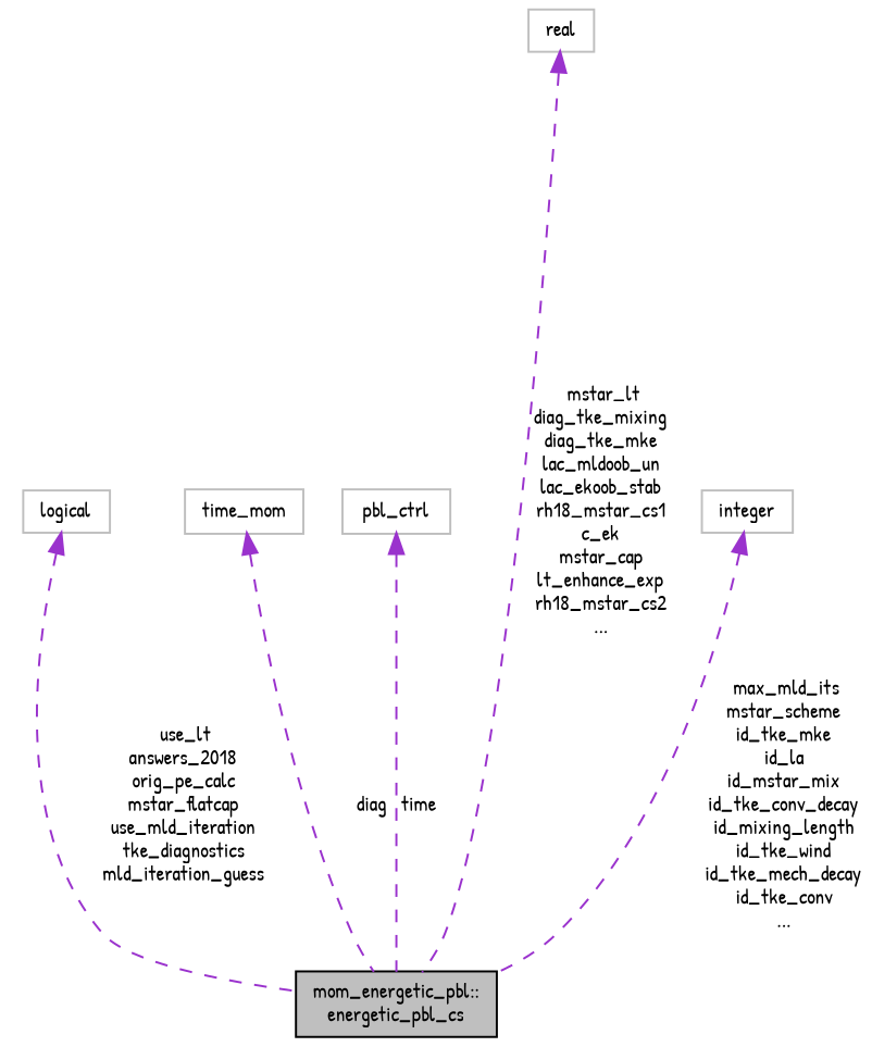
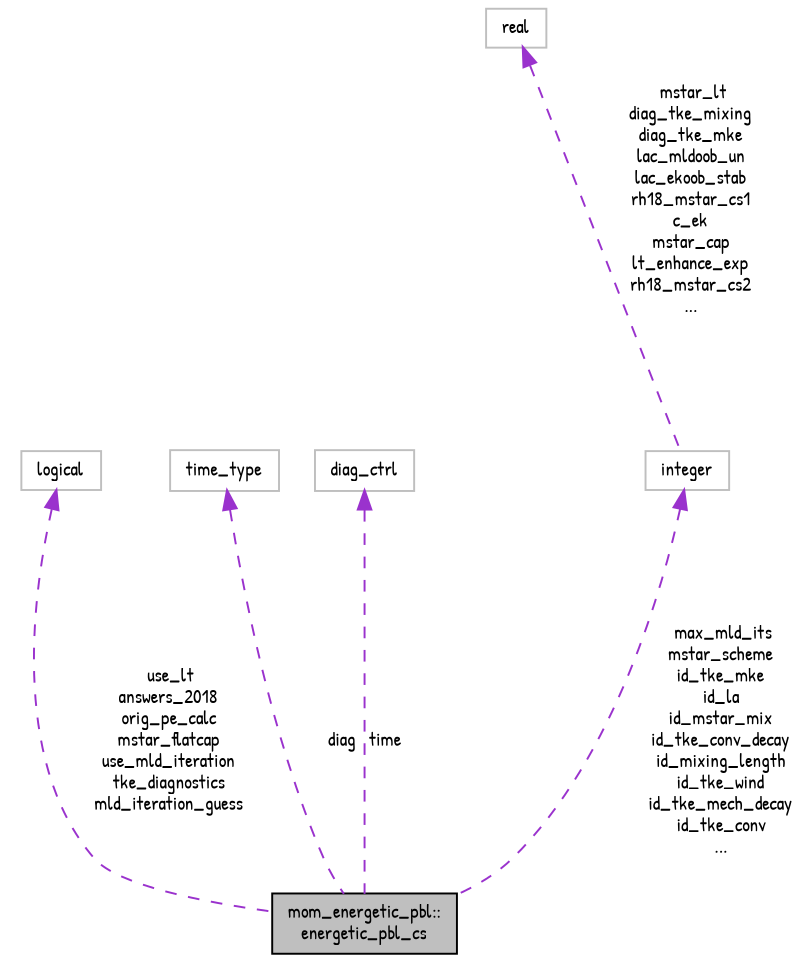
  digraph {
    fontname="Patrick Hand"
    node [color=grey75 fillcolor=white fontname="Patrick Hand" fontsize=10 shape=record style=filled]
    edge [color=darkorchid3 dir=back fontname="Patrick Hand" fontsize=10 labelfontname=Helvetica labelfontsize=10 style=dashed]
    n1 [color=black fillcolor=grey75 fontcolor=black height=0.2 label="mom_energetic_pbl::\lenergetic_pbl_cs" width=0.4]
    n2 [height=0.2 label=logical width=0.4]
-   n3 [height=0.2 label=time_mom width=0.4]
-   n4 [height=0.2 label=pbl_ctrl width=0.4]
+   n3 [height=0.2 label=time_type width=0.4]
+   n4 [height=0.2 label=diag_ctrl width=0.4]
    n5 [height=0.2 label=integer width=0.4]
    n6 [height=0.2 label=real width=0.4]
    n2 -> n1 [label=" use_lt\nanswers_2018\norig_pe_calc\nmstar_flatcap\nuse_mld_iteration\ntke_diagnostics\nmld_iteration_guess"]
    n3 -> n1 [label=" diag"]
    n4 -> n1 [label=" time"]
    n5 -> n1 [label=" max_mld_its\nmstar_scheme\nid_tke_mke\nid_la\nid_mstar_mix\nid_tke_conv_decay\nid_mixing_length\nid_tke_wind\nid_tke_mech_decay\nid_tke_conv\n..."]
-   n6 -> n1 [label=" mstar_lt\ndiag_tke_mixing\ndiag_tke_mke\nlac_mldoob_un\nlac_ekoob_stab\nrh18_mstar_cs1\nc_ek\nmstar_cap\nlt_enhance_exp\nrh18_mstar_cs2\n..."]
+   n6 -> n5 [label=" mstar_lt\ndiag_tke_mixing\ndiag_tke_mke\nlac_mldoob_un\nlac_ekoob_stab\nrh18_mstar_cs1\nc_ek\nmstar_cap\nlt_enhance_exp\nrh18_mstar_cs2\n..."]
  }
